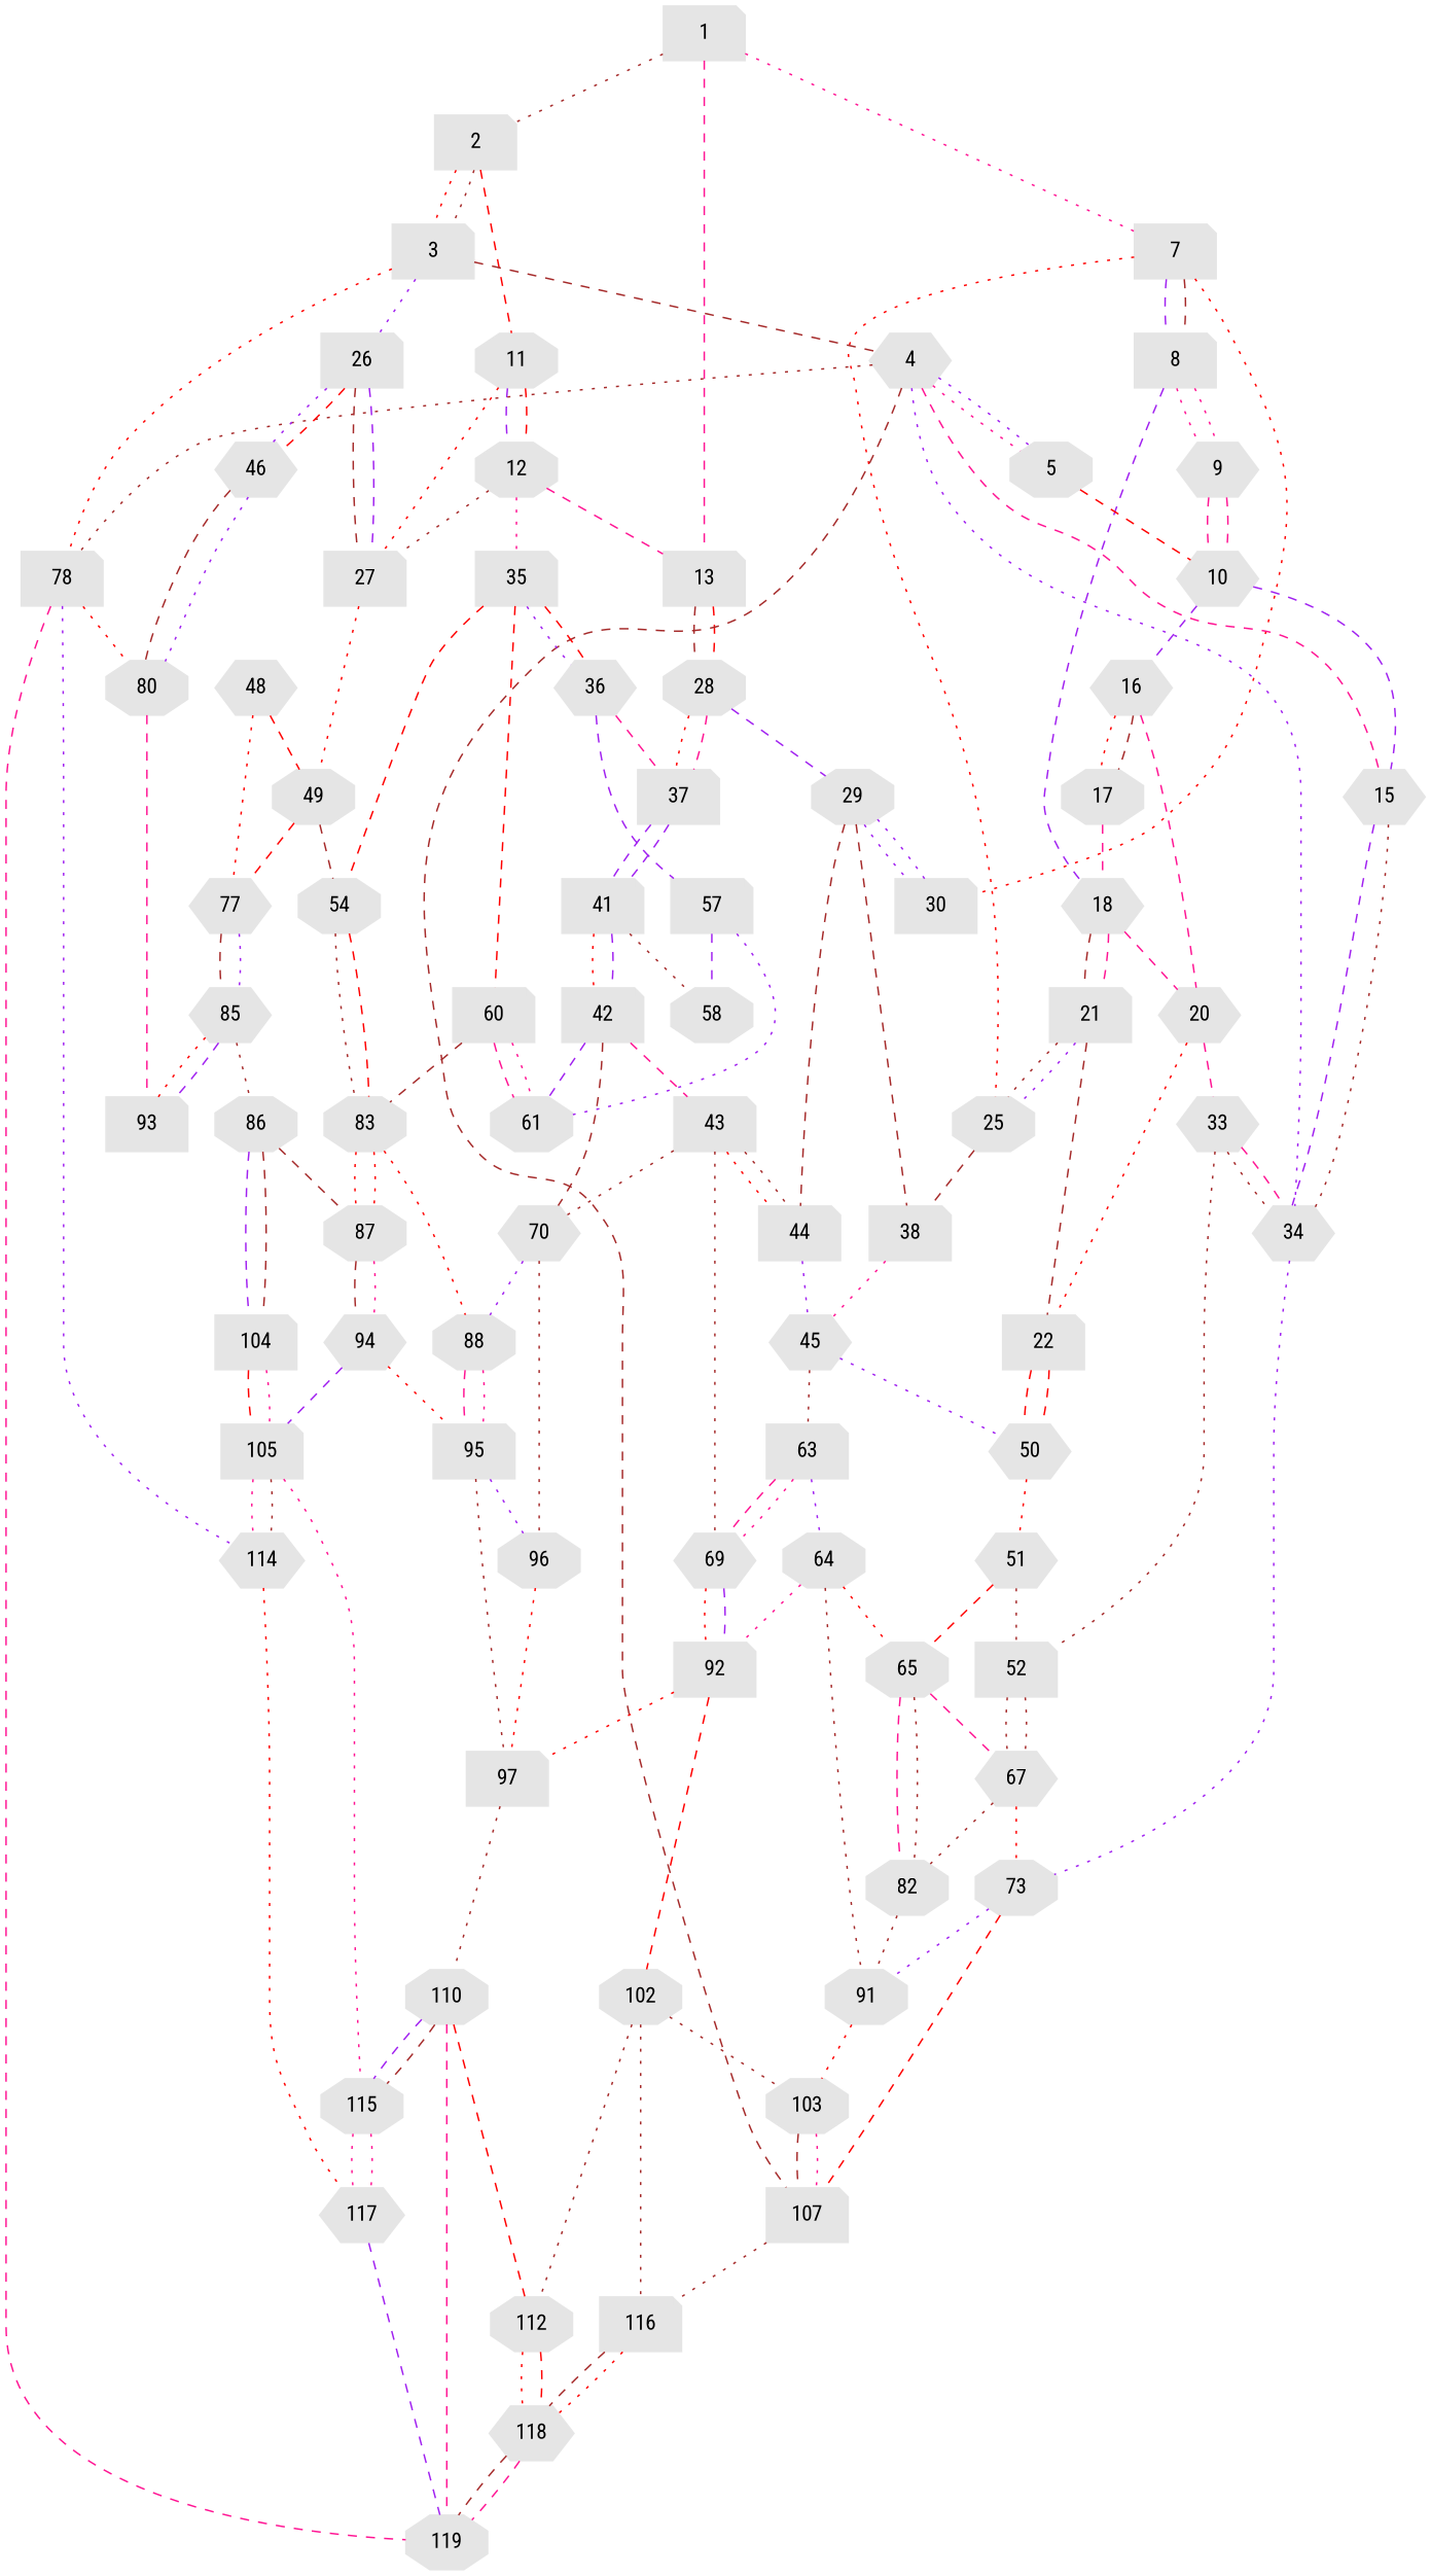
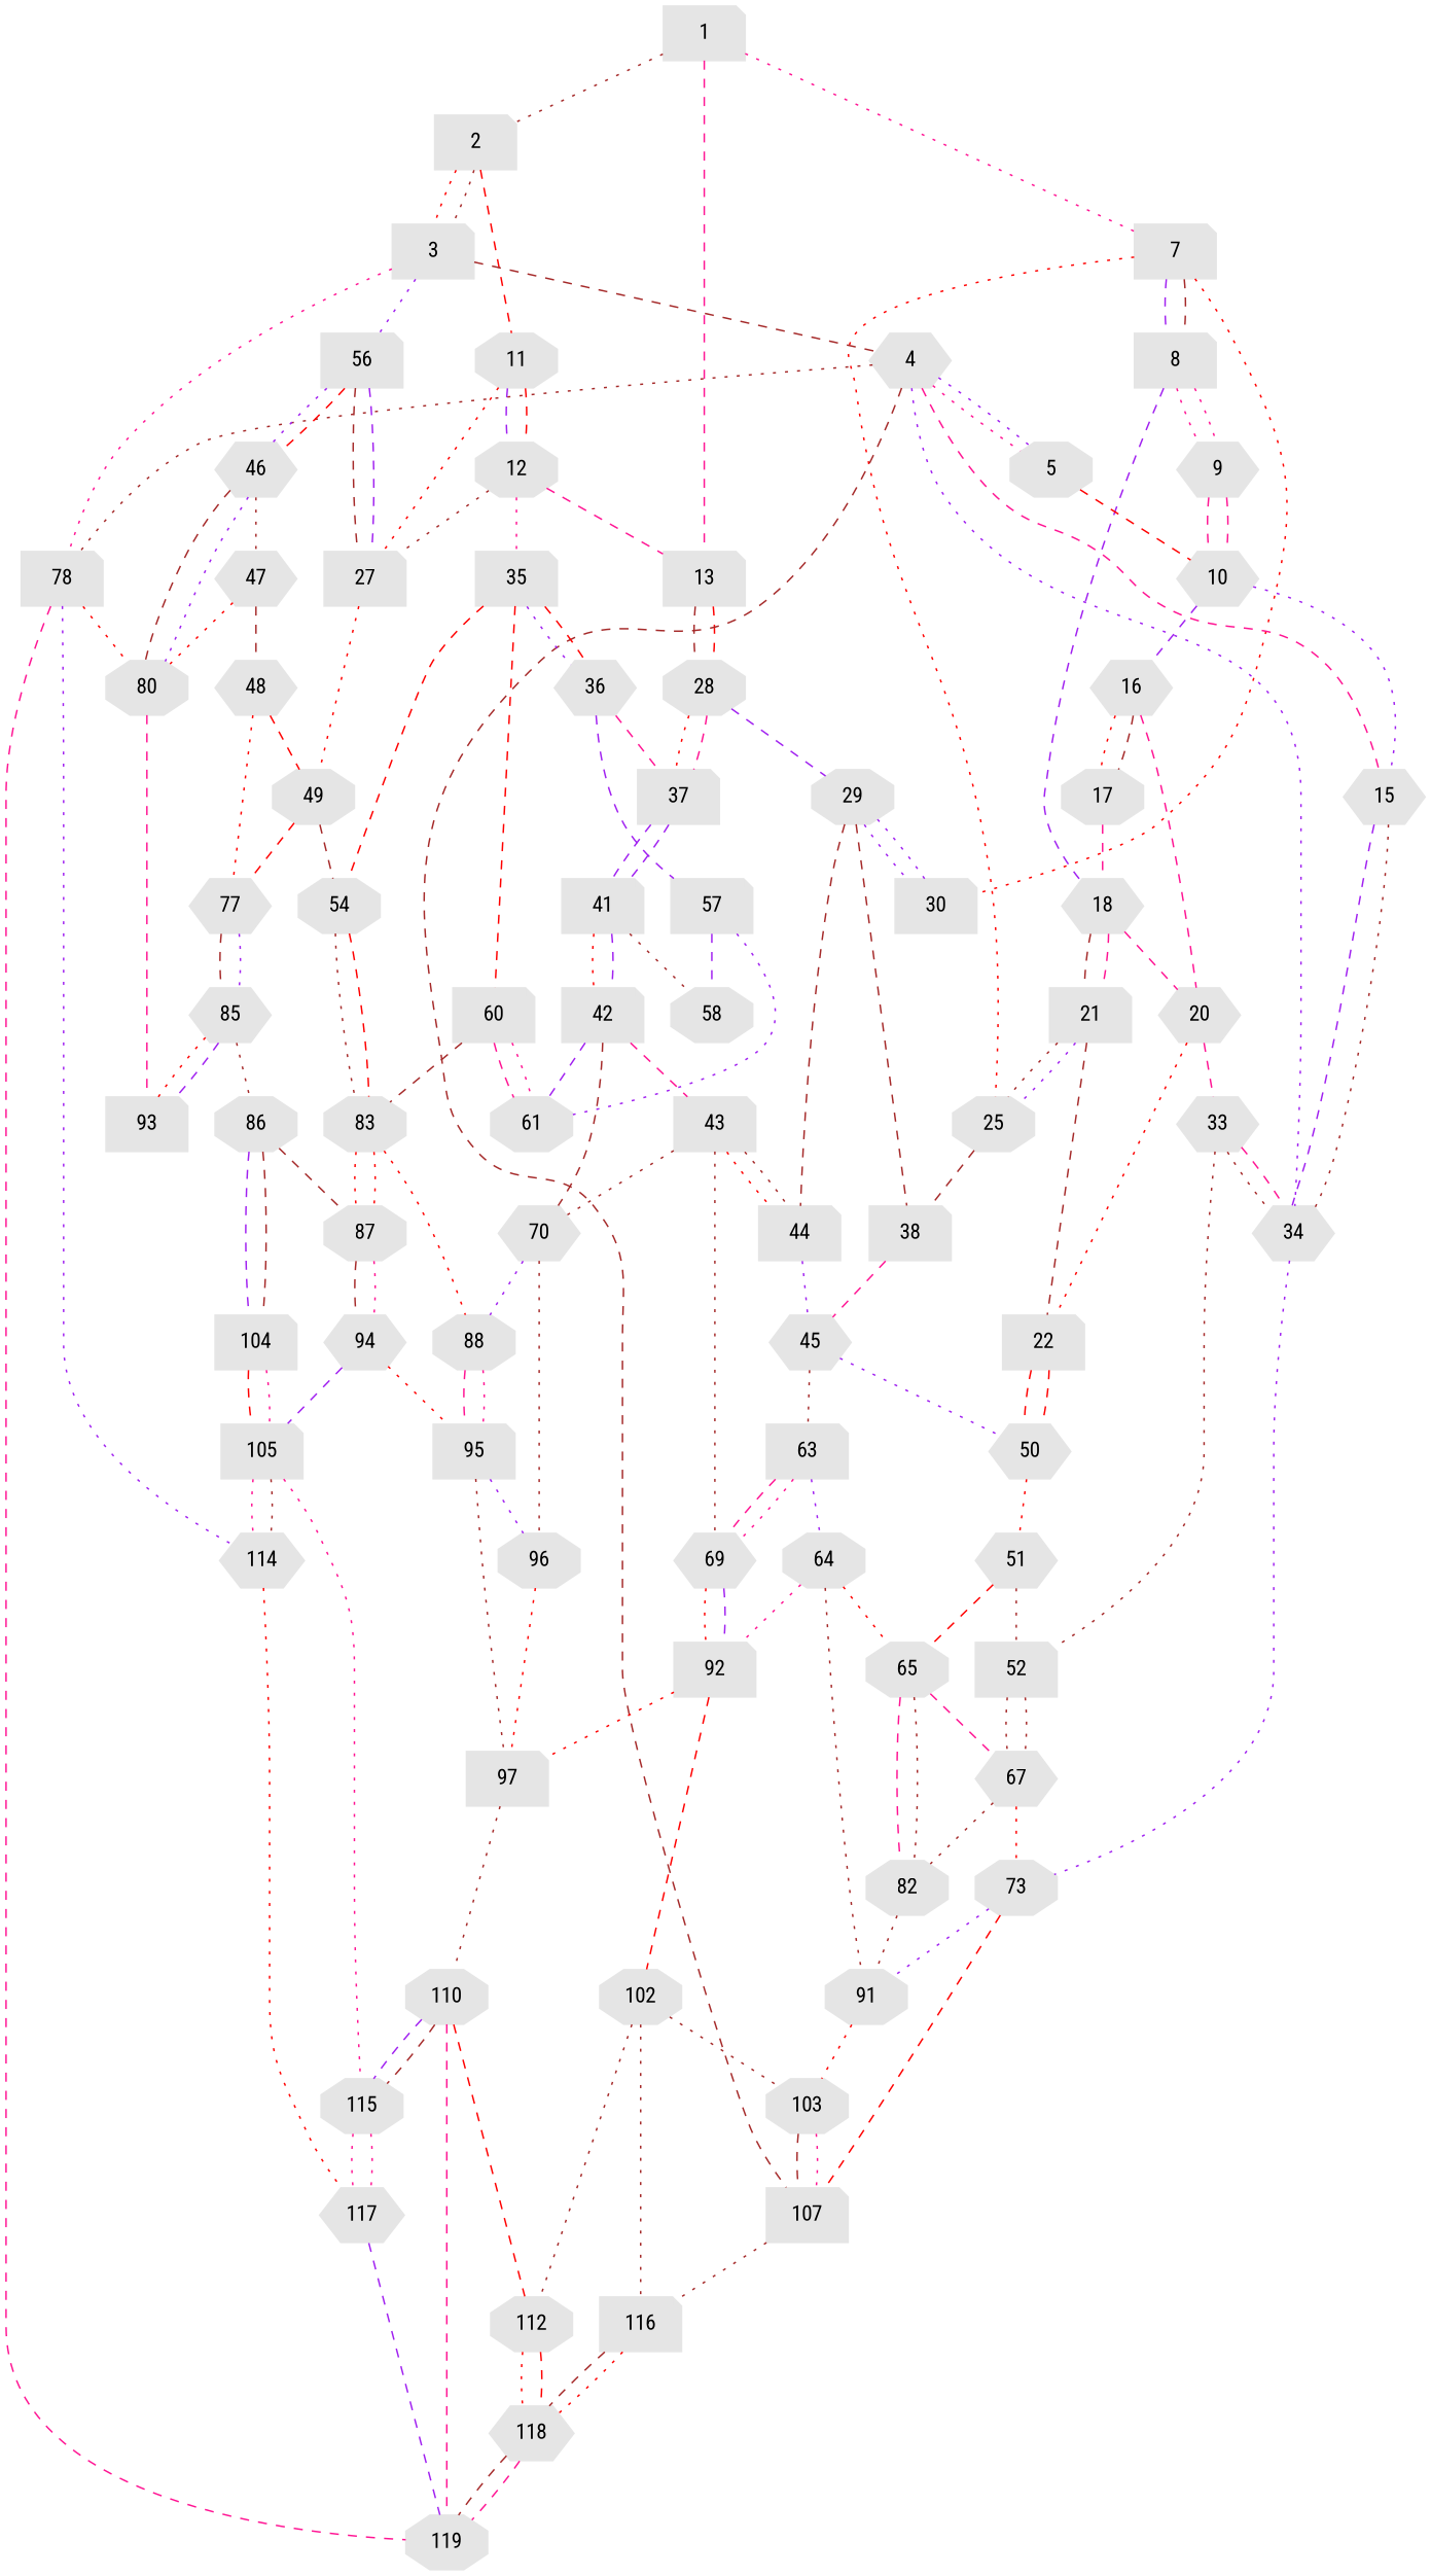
  graph {
    fontname="Roboto Condensed"
    node [color=gray90 fontname="Roboto Condensed" shape=note style=filled]
    edge [color=brown fontname="Roboto Condensed" style=dotted]
    1 [super="+6"]
    2
    7 [super="+24"]
    13
    3
    11 [shape=octagon]
    8
    25 [shape=octagon]
    30
    28 [shape=octagon]
    4 [shape=hexagon super="+81"]
-   26
+   26 [label=56]
    78 [super="+79"]
    12 [shape=octagon super="+32"]
    27 [super="+31"]
    5 [shape=octagon]
    15 [shape=hexagon]
    34 [shape=hexagon super="+74"]
    107 [super="+108"]
    46 [shape=hexagon]
    80 [shape=octagon super="+89"]
    114 [shape=hexagon]
    119 [shape=octagon super="+120"]
    10 [shape=hexagon super="+14"]
    73 [shape=octagon super="+101"]
    116
    16 [shape=hexagon]
    9 [shape=hexagon]
    18 [shape=hexagon super="+19"]
    38 [super="+40"]
    20 [shape=hexagon super="+23"]
    21
    17 [shape=octagon]
    35 [super="+55"]
    49 [shape=octagon super="+53"]
    36 [shape=hexagon]
    54 [shape=octagon]
    60
    29 [shape=octagon super="+39"]
    37
    22
    33 [shape=hexagon]
    50 [shape=hexagon]
    52
    51 [shape=hexagon]
    45 [shape=hexagon super="+56"]
+   47 [shape=hexagon super="+75"]
    77 [shape=hexagon]
    44
    41
    67 [shape=hexagon super="+72"]
    91 [shape=octagon super="+100"]
    57 [super="+59"]
    83 [shape=octagon super="+84"]
    61 [shape=octagon]
    58 [shape=octagon]
    42 [super="+62"]
    63
    43 [super="+68"]
    70 [shape=hexagon super="+71"]
    69 [shape=hexagon]
    88 [shape=octagon]
    96 [shape=octagon]
    92 [super="+98"]
    64 [shape=octagon super="+90"]
    48 [shape=hexagon super="+76"]
    93
    85 [shape=hexagon]
    65 [shape=octagon super="+66"]
    82 [shape=octagon]
    87 [shape=octagon]
    103 [shape=octagon]
    97 [super="+109"]
    102 [shape=octagon super="+113"]
    95 [super="+99"]
    86 [shape=octagon]
    117 [shape=hexagon]
    94 [shape=hexagon]
    104
    105 [super="+106"]
    110 [shape=octagon super="+111"]
    112 [shape=octagon]
    115 [shape=octagon]
    118 [shape=hexagon]
    1 -- 2
    1 -- 7 [color=deeppink]
    1 -- 13 [color=deeppink style=dashed]
    2 -- 3 [color=red]
    2 -- 3
    2 -- 11 [color=red style=dashed]
    7 -- 8 [color=purple style=dashed]
    7 -- 8 [style=dashed]
    7 -- 25 [color=red]
    7 -- 30 [color=red]
    13 -- 28 [style=dashed]
    13 -- 28 [color=red style=dashed]
    3 -- 4 [style=dashed]
    3 -- 26 [color=purple]
-   3 -- 78 [color=red]
+   3 -- 78 [color=deeppink]
    11 -- 12 [color=purple style=dashed]
    11 -- 12 [color=red style=dashed]
    11 -- 27 [color=red]
    8 -- 9 [color=deeppink]
    8 -- 9 [color=deeppink]
    8 -- 18 [color=purple style=dashed]
    25 -- 38 [style=dashed]
    28 -- 29 [color=purple style=dashed]
    28 -- 37 [color=red]
    28 -- 37 [color=deeppink style=dashed]
    4 -- 78
    4 -- 5 [color=deeppink]
    4 -- 5 [color=purple]
    4 -- 15 [color=deeppink style=dashed]
    4 -- 34 [color=purple]
    4 -- 107 [style=dashed]
    26 -- 27 [style=dashed]
    26 -- 27 [color=purple style=dashed]
    26 -- 46 [color=purple]
    26 -- 46 [color=red style=dashed]
    78 -- 80 [color=red]
    78 -- 114 [color=purple]
    78 -- 119 [color=deeppink style=dashed]
    12 -- 13 [color=deeppink style=dashed]
    12 -- 27
    12 -- 35 [color=deeppink]
    27 -- 49 [color=red]
    5 -- 10 [color=red style=dashed]
    15 -- 34 [color=purple style=dashed]
    15 -- 34
    34 -- 73 [color=purple]
    107 -- 116
    46 -- 80 [style=dashed]
    46 -- 80 [color=purple]
+   46 -- 47
    80 -- 93 [color=deeppink style=dashed]
    114 -- 117 [color=red]
-   10 -- 15 [color=purple style=dashed]
+   10 -- 15 [color=purple]
    10 -- 16 [color=purple style=dashed]
    73 -- 107 [color=red style=dashed]
    73 -- 91 [color=purple]
    116 -- 118 [style=dashed]
    116 -- 118 [color=red]
    16 -- 20 [color=deeppink style=dashed]
    16 -- 17 [color=red]
    16 -- 17 [style=dashed]
    9 -- 10 [color=deeppink style=dashed]
    9 -- 10 [color=deeppink style=dashed]
    18 -- 20 [color=deeppink style=dashed]
    18 -- 21 [style=dashed]
    18 -- 21 [color=deeppink style=dashed]
-   38 -- 45 [color=deeppink]
+   38 -- 45 [color=deeppink style=dashed]
    20 -- 22 [color=red]
    20 -- 33 [color=deeppink style=dashed]
    21 -- 25
    21 -- 25 [color=purple]
    21 -- 22 [style=dashed]
    17 -- 18 [color=deeppink style=dashed]
    35 -- 36 [color=purple]
    35 -- 36 [color=red style=dashed]
    35 -- 54 [color=red style=dashed]
    35 -- 60 [color=red style=dashed]
    49 -- 54 [style=dashed]
    49 -- 77 [color=red style=dashed]
    36 -- 37 [color=deeppink style=dashed]
    36 -- 57 [color=purple style=dashed]
    54 -- 83
    54 -- 83 [color=red style=dashed]
    60 -- 83 [style=dashed]
    60 -- 61 [color=deeppink style=dashed]
    60 -- 61 [color=deeppink]
    29 -- 30 [color=purple]
    29 -- 30 [color=purple]
    29 -- 38 [style=dashed]
    29 -- 44 [style=dashed]
    37 -- 41 [color=purple style=dashed]
    37 -- 41 [color=purple style=dashed]
    22 -- 50 [color=red style=dashed]
    22 -- 50 [color=red style=dashed]
    33 -- 34
    33 -- 34 [color=deeppink style=dashed]
    33 -- 52
    50 -- 51 [color=red]
    52 -- 67
    52 -- 67
    51 -- 52
    51 -- 65 [color=red style=dashed]
    45 -- 50 [color=purple]
    45 -- 63
+   47 -- 80 [color=red]
+   47 -- 48 [style=dashed weight=2]
    77 -- 85 [style=dashed]
    77 -- 85 [color=purple]
    44 -- 45 [color=purple]
    41 -- 58
    41 -- 42 [color=red]
    41 -- 42 [color=purple style=dashed]
    67 -- 73 [color=red]
    67 -- 82
    91 -- 103 [color=red]
    57 -- 61 [color=purple]
    57 -- 58 [color=purple style=dashed weight=2]
    83 -- 88 [color=red]
    83 -- 87 [color=red]
    83 -- 87 [color=red]
    42 -- 61 [color=purple style=dashed]
    42 -- 43 [color=deeppink style=dashed]
    42 -- 70 [style=dashed]
    63 -- 69 [color=deeppink style=dashed]
    63 -- 69 [color=deeppink]
    63 -- 64 [color=purple]
    43 -- 44 [color=red]
    43 -- 44
    43 -- 70
    43 -- 69
    70 -- 88 [color=purple]
    70 -- 96
    69 -- 92 [color=red]
    69 -- 92 [color=purple style=dashed]
    88 -- 95 [color=deeppink style=dashed]
    88 -- 95 [color=deeppink]
    96 -- 97 [color=red]
    92 -- 97 [color=red]
    92 -- 102 [color=red style=dashed]
    64 -- 91
    64 -- 92 [color=deeppink]
    64 -- 65 [color=red]
    48 -- 49 [color=red style=dashed]
    48 -- 77 [color=red]
    85 -- 93 [color=red]
    85 -- 93 [color=purple style=dashed]
    85 -- 86
    65 -- 67 [color=deeppink style=dashed]
    65 -- 82 [color=deeppink style=dashed]
    65 -- 82
    82 -- 91
    87 -- 94 [style=dashed]
    87 -- 94 [color=deeppink]
    103 -- 107 [style=dashed]
    103 -- 107 [color=deeppink]
    97 -- 110
    102 -- 116
    102 -- 103
    102 -- 112
    95 -- 96 [color=purple]
    95 -- 97
    86 -- 87 [style=dashed]
    86 -- 104 [color=purple style=dashed]
    86 -- 104 [style=dashed]
    117 -- 119 [color=purple style=dashed]
    94 -- 95 [color=red]
    94 -- 105 [color=purple style=dashed]
    104 -- 105 [color=red style=dashed]
    104 -- 105 [color=deeppink]
    105 -- 114 [color=deeppink]
    105 -- 114
    105 -- 115 [color=deeppink]
    110 -- 119 [color=deeppink style=dashed]
    110 -- 112 [color=red style=dashed]
    110 -- 115 [color=purple style=dashed]
    110 -- 115 [style=dashed]
    112 -- 118 [color=red]
    112 -- 118 [color=red style=dashed]
    115 -- 117 [color=deeppink]
    115 -- 117 [color=deeppink]
    118 -- 119 [style=dashed]
    118 -- 119 [color=deeppink style=dashed]
  }
